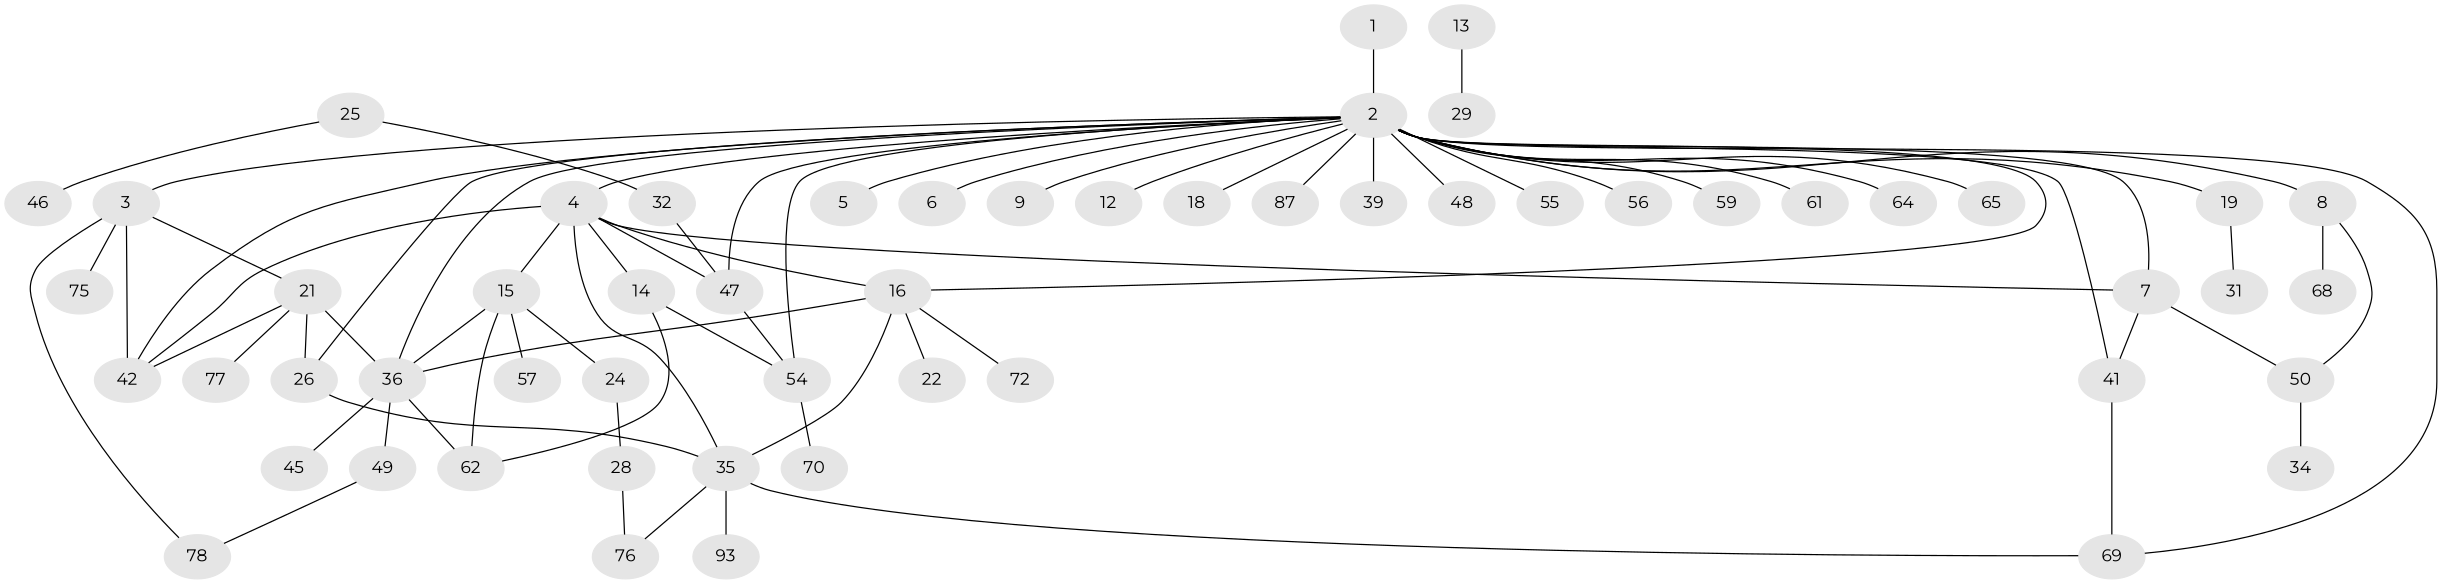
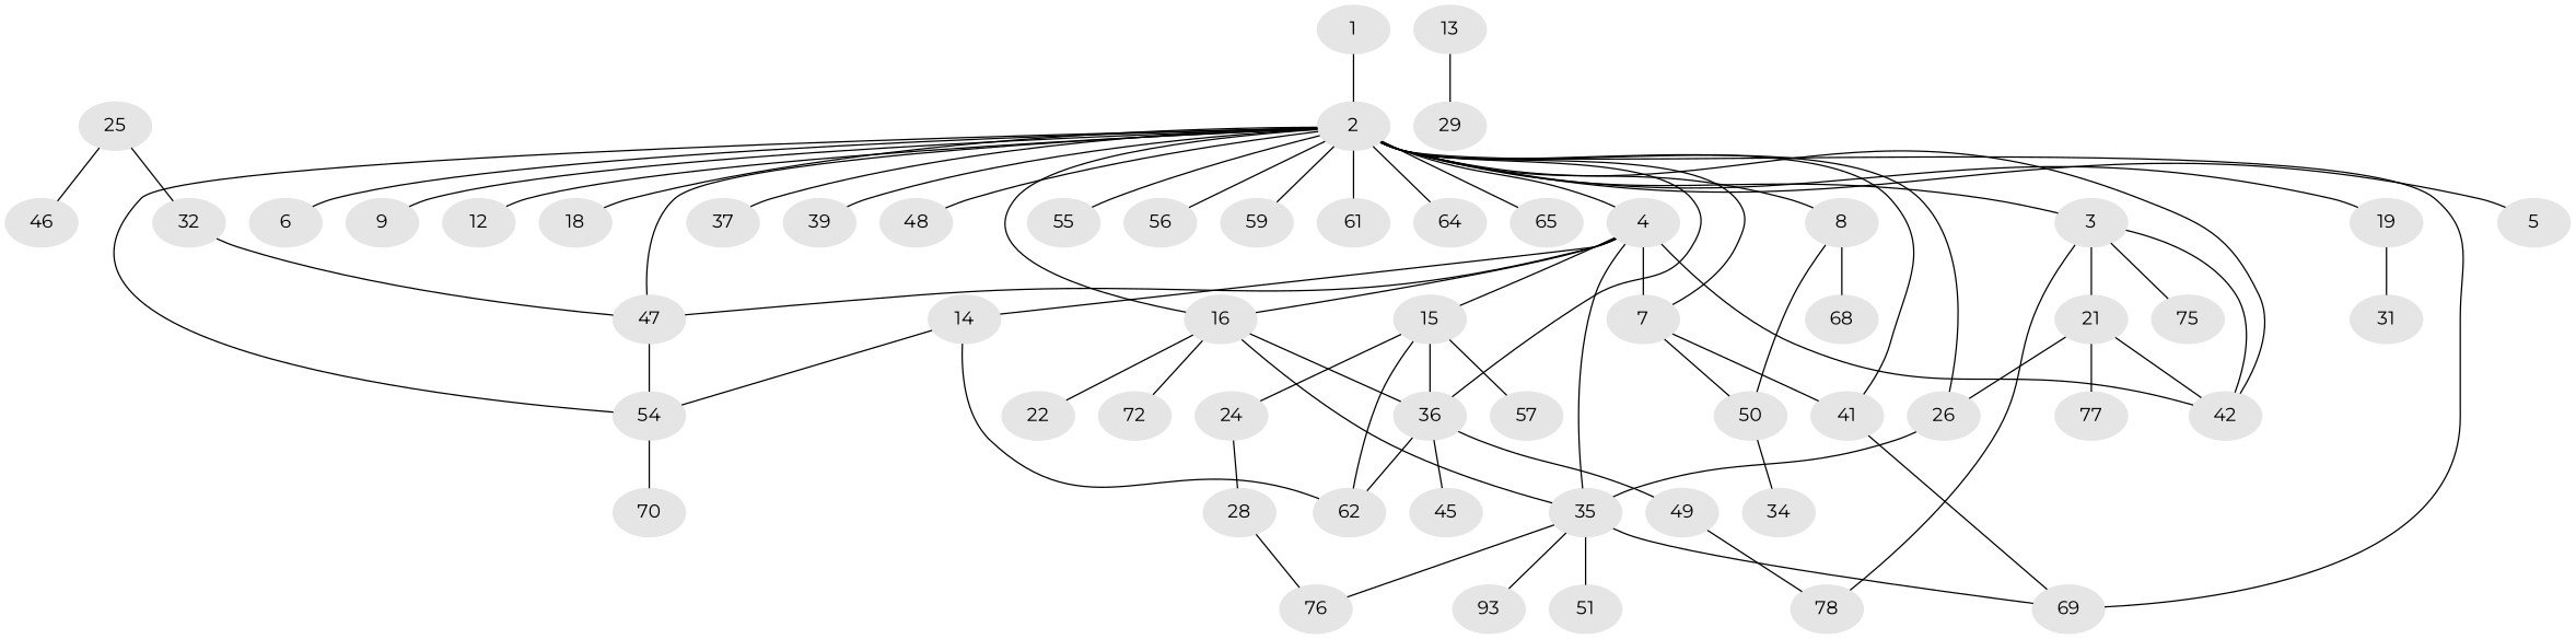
  graph {
    fontname=Montserrat
    node [color=gray90 fontname=Montserrat style=filled]
    edge [fontname=Montserrat]
    2 [super="+11"]
    3 [super="+30"]
    4 [super="+53"]
    5 [super="+43"]
    6
    7 [super="+23"]
    8 [super="+17"]
    9 [super="+67"]
    12 [super="+50"]
    16 [super="+52"]
    18
    19
    26 [super="+40"]
    36 [super="+60"]
-   37 [label=87]
+   37
    39
    41 [super="+71"]
    42
    47
    48
    54 [super="+79"]
    55
    56
    59 [super="+74"]
    61
    64
    65
    69
    1
    21 [super="+80"]
    75
    78
    14
    15 [super="+58"]
    35 [super="+44"]
    n36 [label=50 super="+20"]
    68
    13
    29
    22 [super="+33"]
    72 [super="+73"]
    31
    25 [super="+27"]
    32 [super="+66"]
    46
    62
    45
    49
    70
    77
    24
    57
    76
+   51
    n55 [label=93]
    34
    28 [super="+38"]
    2 -- 3
    2 -- 4
    2 -- 5
    2 -- 6
    2 -- 7
    2 -- 8
    2 -- 9
    2 -- 12
    2 -- 16
    2 -- 18
    2 -- 19
    2 -- 26
    2 -- 36
    2 -- 37
    2 -- 39
    2 -- 41
    2 -- 42
    2 -- 47
    2 -- 48
    2 -- 54
    2 -- 55
    2 -- 56
    2 -- 59
    2 -- 61
    2 -- 64
    2 -- 65
    2 -- 69
    3 -- 42
    3 -- 21
    3 -- 75
    3 -- 78
    4 -- 7
    4 -- 16
    4 -- 42
    4 -- 47
    4 -- 14
    4 -- 15
    4 -- 35
    7 -- 41
    7 -- n36
    8 -- n36
    8 -- 68
    16 -- 36
    16 -- 35
    16 -- 22
    16 -- 72
    19 -- 31
    26 -- 35
    36 -- 62
    36 -- 45
    36 -- 49
    41 -- 69
    47 -- 54
    54 -- 70
    1 -- 2
    21 -- 26
-   21 -- 36
    21 -- 42
    21 -- 77
    14 -- 54
    14 -- 62
    15 -- 36
    15 -- 62
    15 -- 24
    15 -- 57
    35 -- 69
    35 -- 76
+   35 -- 51
    35 -- n55
    n36 -- 34
    13 -- 29
    25 -- 32
    25 -- 46
    32 -- 47
    49 -- 78
    24 -- 28
    28 -- 76
  }
